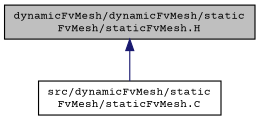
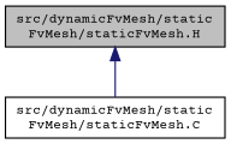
  digraph {
    fontname="Courier Prime"
    node [color=black fontname="Courier Prime" fontsize=10 shape=record]
-   n1 [fillcolor=grey75 fontcolor=black height=0.2 label="dynamicFvMesh/dynamicFvMesh/static\lFvMesh/staticFvMesh.H" style=filled width=0.4]
+   n1 [fillcolor=grey75 fontcolor=black height=0.2 label="src/dynamicFvMesh/static\lFvMesh/staticFvMesh.H" style=filled width=0.4]
    n2 [height=0.2 label="src/dynamicFvMesh/static\lFvMesh/staticFvMesh.C" width=0.4]
    n1 -> n2 [color=midnightblue dir=back fontname="Courier Prime" fontsize=10 labelfontname=Helvetica labelfontsize=10 style=solid]
  }
